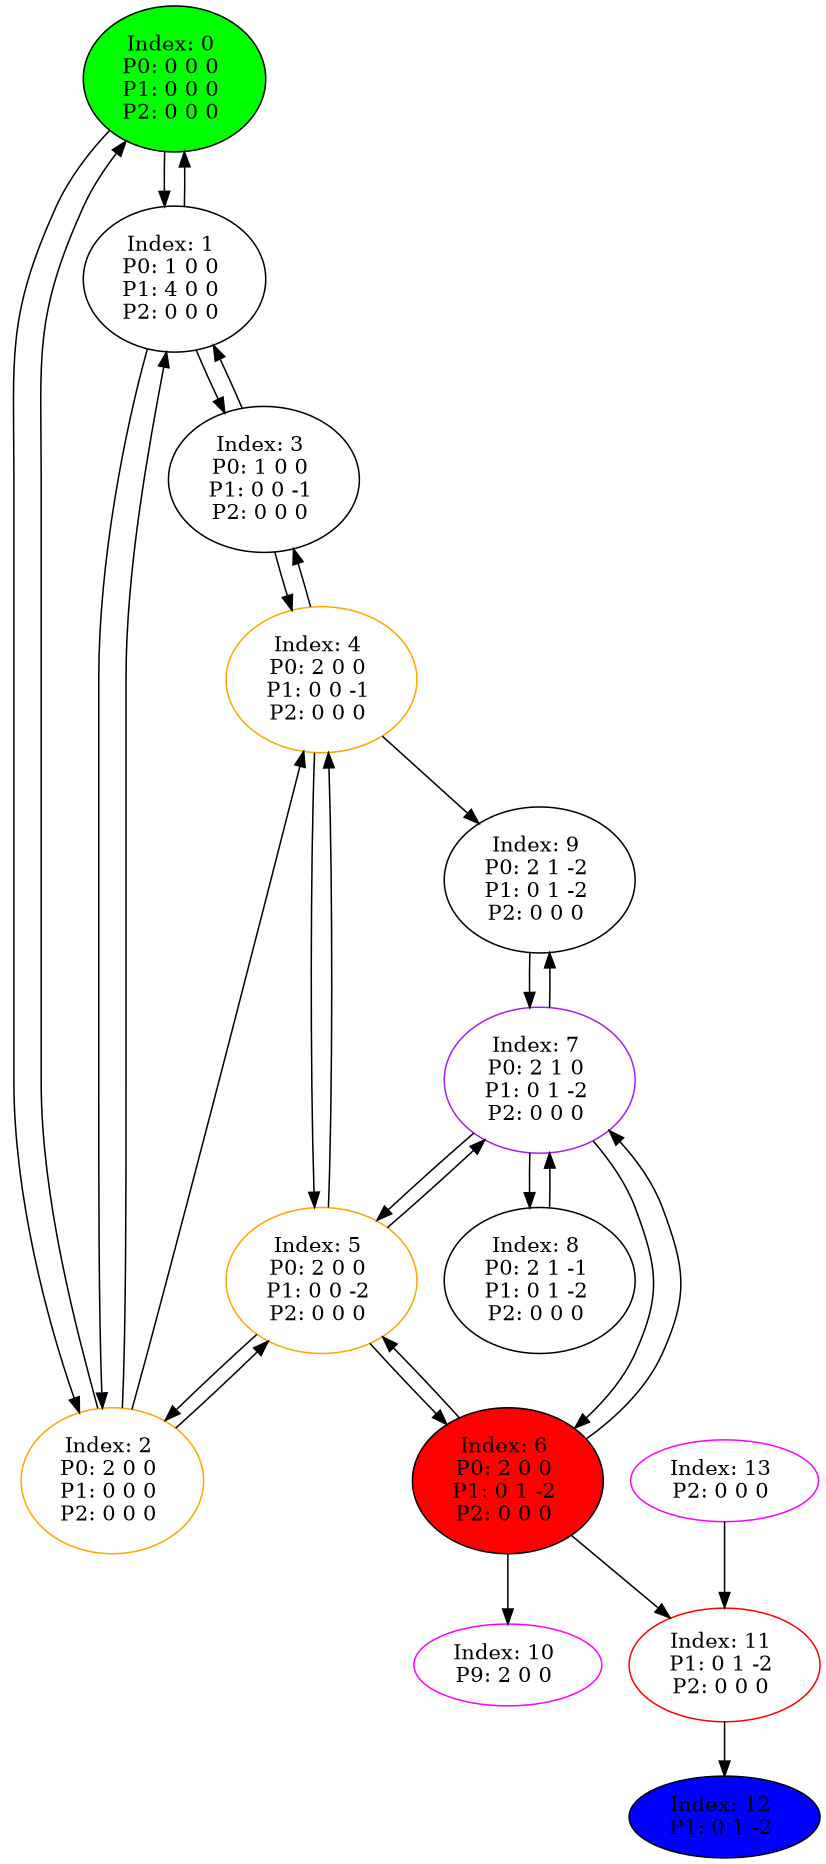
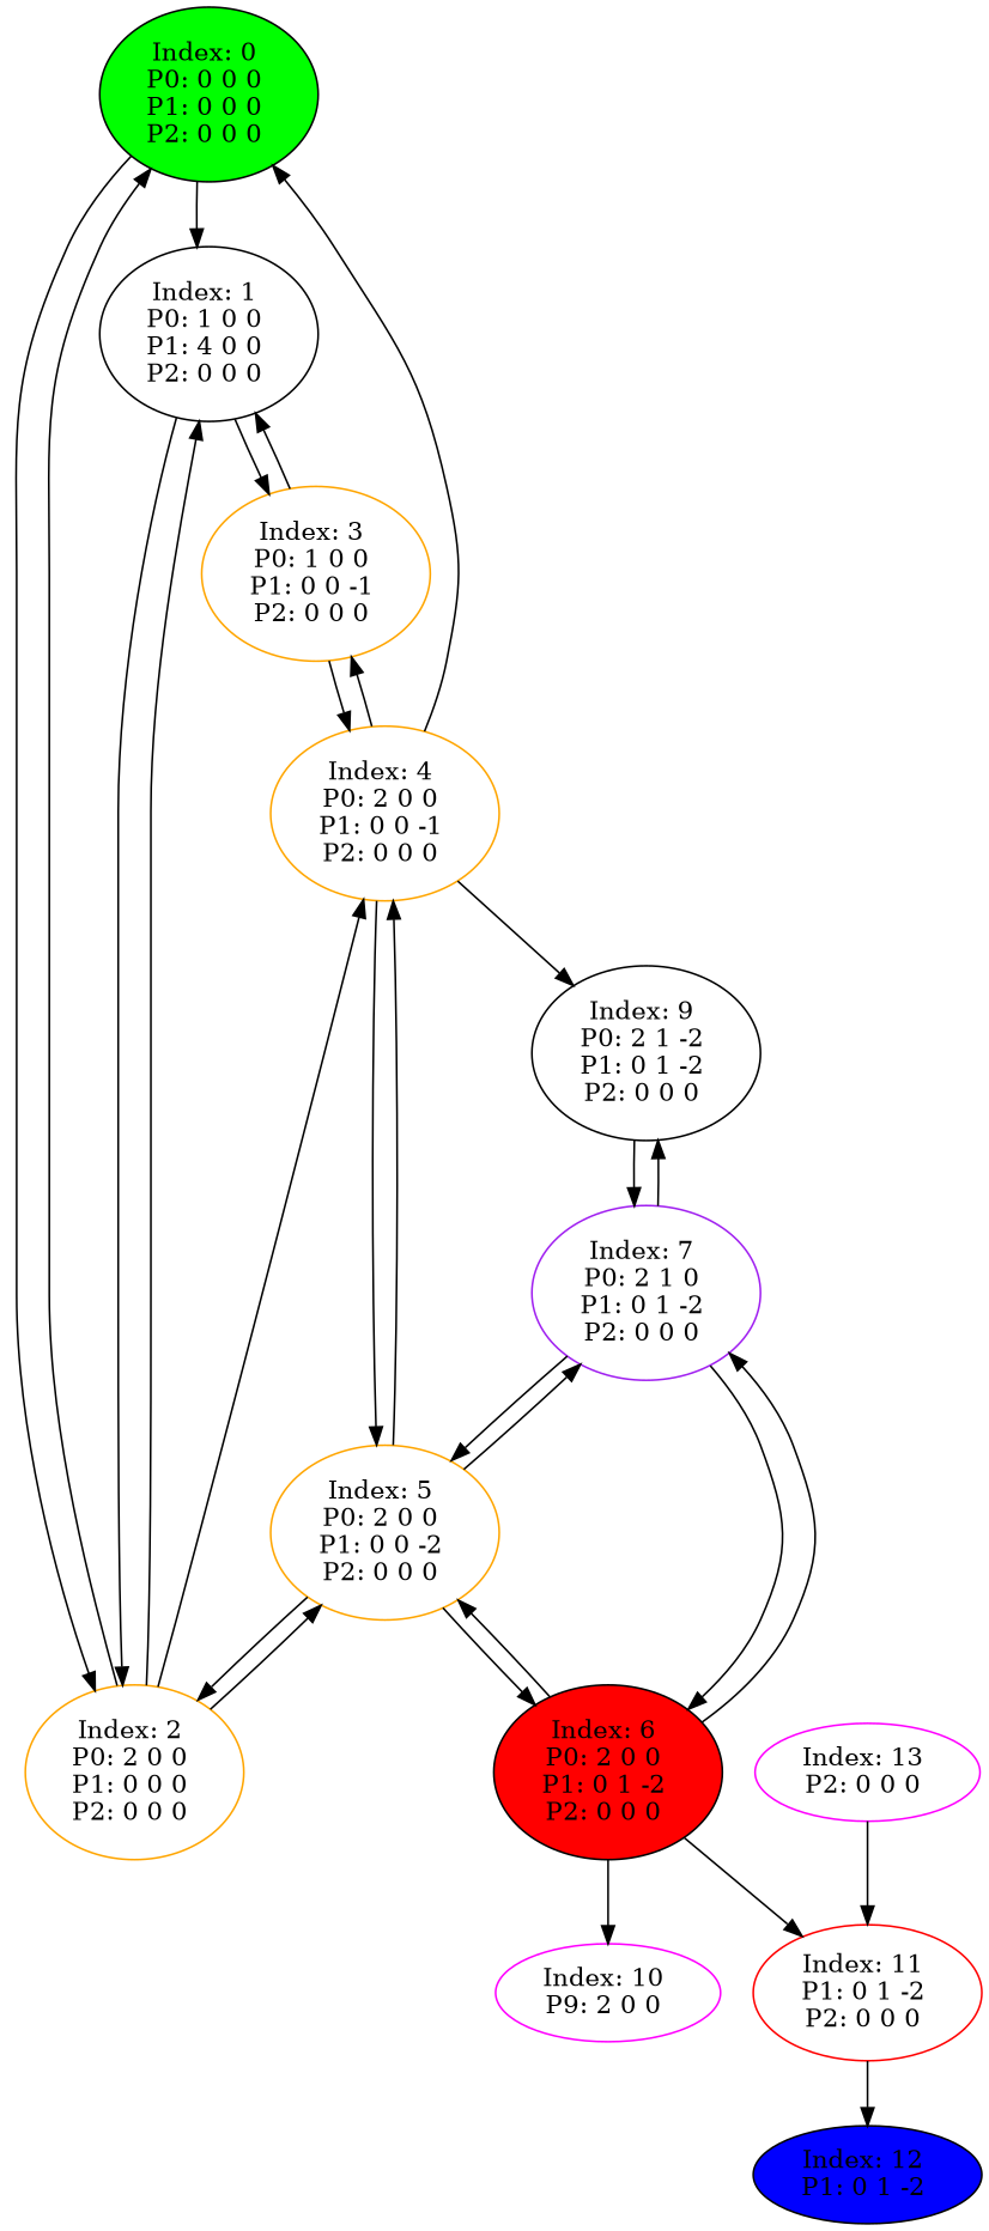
  digraph {
    color=black
    n1 [fillcolor=green label="Index: 0 \nP0: 0 0 0 \nP1: 0 0 0 \nP2: 0 0 0 \n" style=filled]
    n2 [label="Index: 1 \nP0: 1 0 0 \nP1: 4 0 0 \nP2: 0 0 0 \n"]
    n3 [color=orange label="Index: 2 \nP0: 2 0 0 \nP1: 0 0 0 \nP2: 0 0 0 \n"]
-   n4 [label="Index: 3 \nP0: 1 0 0 \nP1: 0 0 -1 \nP2: 0 0 0 \n"]
+   n4 [label="Index: 3 \nP0: 1 0 0 \nP1: 0 0 -1 \nP2: 0 0 0 \n" color=orange]
    n5 [color=orange label="Index: 4 \nP0: 2 0 0 \nP1: 0 0 -1 \nP2: 0 0 0 \n"]
    n6 [color=orange label="Index: 5 \nP0: 2 0 0 \nP1: 0 0 -2 \nP2: 0 0 0 \n"]
    n7 [label="Index: 9 \nP0: 2 1 -2 \nP1: 0 1 -2 \nP2: 0 0 0 \n"]
    n8 [fillcolor=red label="Index: 6 \nP0: 2 0 0 \nP1: 0 1 -2 \nP2: 0 0 0 \n" style=filled]
    n9 [color=purple label="Index: 7 \nP0: 2 1 0 \nP1: 0 1 -2 \nP2: 0 0 0 \n"]
    n10 [color=fuchsia label="Index: 10 \nP9: 2 0 0 \n"]
    n11 [color=red label="Index: 11 \nP1: 0 1 -2 \nP2: 0 0 0 \n"]
-   n12 [label="Index: 8 \nP0: 2 1 -1 \nP1: 0 1 -2 \nP2: 0 0 0 \n"]
    n13 [fillcolor=blue label="Index: 12 \nP1: 0 1 -2 \n" style=filled]
    n14 [color=fuchsia label="Index: 13 \nP2: 0 0 0 \n"]
    n1 -> n2
    n1 -> n3
-   n2 -> n1
+   n5 -> n1
    n2 -> n3
    n2 -> n4
    n3 -> n1
    n3 -> n2
    n3 -> n5
    n3 -> n6
    n4 -> n2
    n4 -> n5
    n5 -> n4
    n5 -> n6
    n5 -> n7
    n6 -> n3
    n6 -> n5
    n6 -> n8
    n6 -> n9
    n7 -> n9
    n8 -> n6
    n8 -> n9
    n8 -> n10
    n8 -> n11
    n9 -> n6
    n9 -> n7
    n9 -> n8
-   n9 -> n12
    n11 -> n13
-   n12 -> n9
    n14 -> n11
  }
